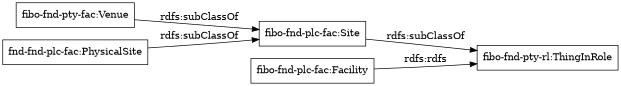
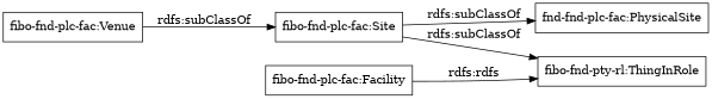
  digraph {
    rankdir=LR
    node [color=black shape=rectangle]
-   "fibo-fnd-plc-fac:Venue" [label="fibo-fnd-pty-fac:Venue"]
+   "fibo-fnd-plc-fac:Venue"
    "fibo-fnd-plc-fac:Site"
    "fibo-fnd-pty-rl:ThingInRole"
    n4 [label="fnd-fnd-plc-fac:PhysicalSite"]
    "fibo-fnd-plc-fac:Facility"
    "fibo-fnd-plc-fac:Venue" -> "fibo-fnd-plc-fac:Site" [label="rdfs:subClassOf"]
    "fibo-fnd-plc-fac:Site" -> "fibo-fnd-pty-rl:ThingInRole" [label="rdfs:subClassOf"]
-   n4 -> "fibo-fnd-plc-fac:Site" [label="rdfs:subClassOf"]
+   "fibo-fnd-plc-fac:Site" -> n4 [label="rdfs:subClassOf"]
    "fibo-fnd-plc-fac:Facility" -> "fibo-fnd-pty-rl:ThingInRole" [label="rdfs:rdfs"]
  }
